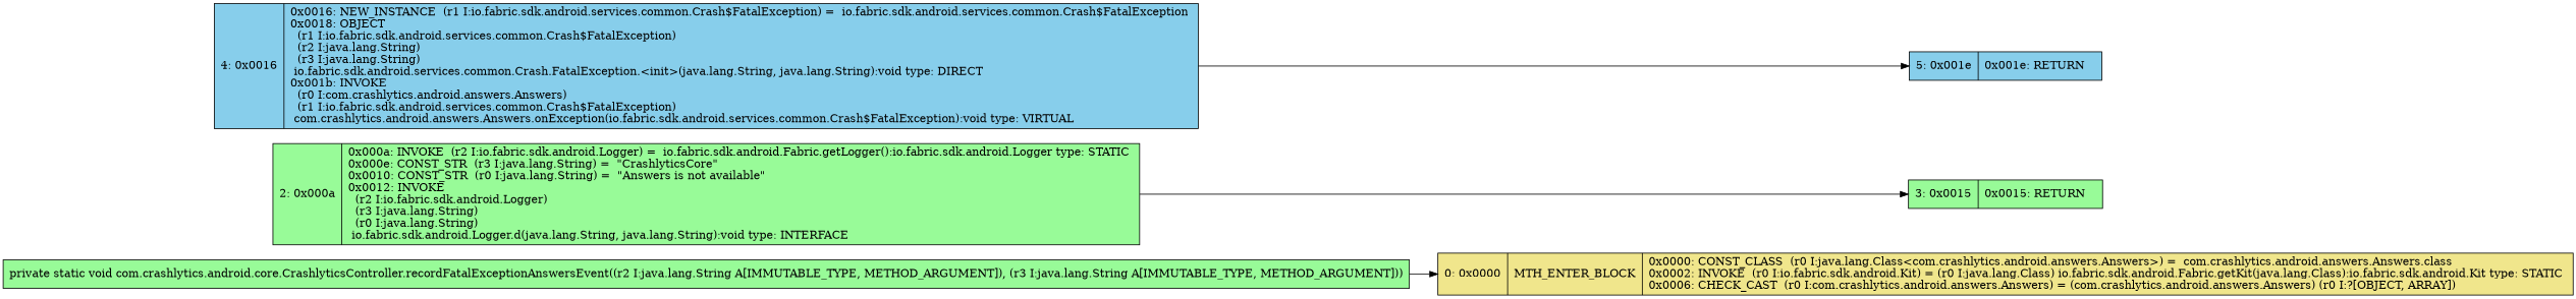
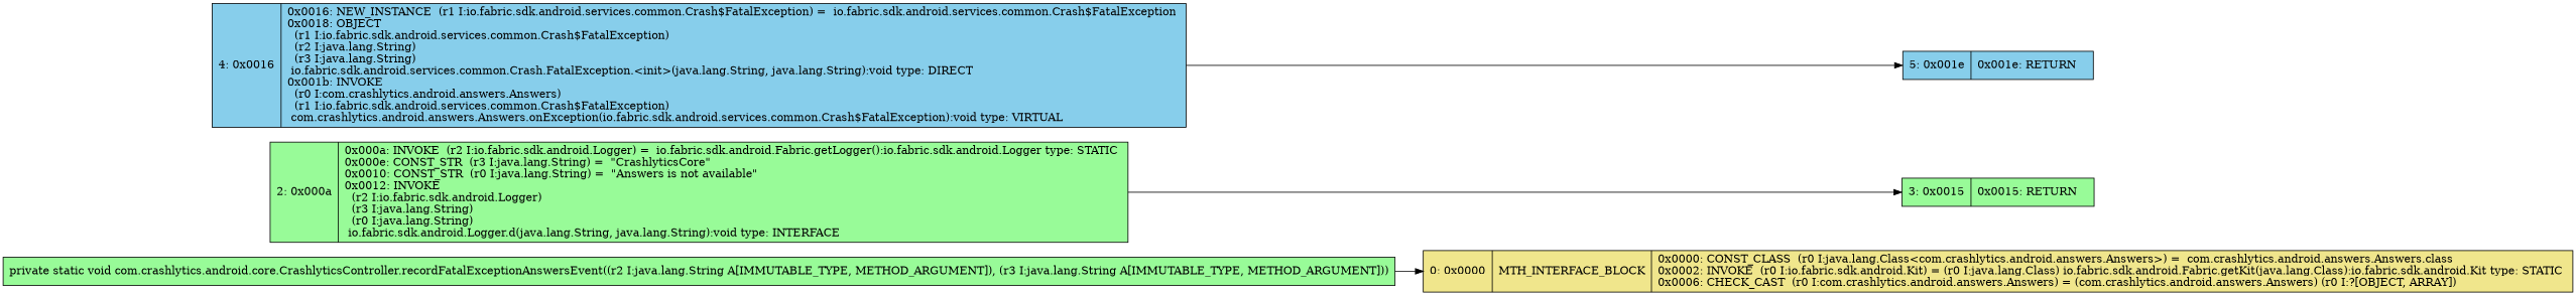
  digraph {
    rankdir=LR
    node [fillcolor=palegreen shape=record style=filled]
-   n1 [fillcolor=khaki label="{0\:\ 0x0000|MTH_ENTER_BLOCK\l|0x0000: CONST_CLASS  (r0 I:java.lang.Class\<com.crashlytics.android.answers.Answers\>) =  com.crashlytics.android.answers.Answers.class \l0x0002: INVOKE  (r0 I:io.fabric.sdk.android.Kit) = (r0 I:java.lang.Class) io.fabric.sdk.android.Fabric.getKit(java.lang.Class):io.fabric.sdk.android.Kit type: STATIC \l0x0006: CHECK_CAST  (r0 I:com.crashlytics.android.answers.Answers) = (com.crashlytics.android.answers.Answers) (r0 I:?[OBJECT, ARRAY]) \l}"]
+   n1 [fillcolor=khaki label="{0\:\ 0x0000|MTH_INTERFACE_BLOCK\l|0x0000: CONST_CLASS  (r0 I:java.lang.Class\<com.crashlytics.android.answers.Answers\>) =  com.crashlytics.android.answers.Answers.class \l0x0002: INVOKE  (r0 I:io.fabric.sdk.android.Kit) = (r0 I:java.lang.Class) io.fabric.sdk.android.Fabric.getKit(java.lang.Class):io.fabric.sdk.android.Kit type: STATIC \l0x0006: CHECK_CAST  (r0 I:com.crashlytics.android.answers.Answers) = (com.crashlytics.android.answers.Answers) (r0 I:?[OBJECT, ARRAY]) \l}"]
    n2 [label="{2\:\ 0x000a|0x000a: INVOKE  (r2 I:io.fabric.sdk.android.Logger) =  io.fabric.sdk.android.Fabric.getLogger():io.fabric.sdk.android.Logger type: STATIC \l0x000e: CONST_STR  (r3 I:java.lang.String) =  \"CrashlyticsCore\" \l0x0010: CONST_STR  (r0 I:java.lang.String) =  \"Answers is not available\" \l0x0012: INVOKE  \l  (r2 I:io.fabric.sdk.android.Logger)\l  (r3 I:java.lang.String)\l  (r0 I:java.lang.String)\l io.fabric.sdk.android.Logger.d(java.lang.String, java.lang.String):void type: INTERFACE \l}"]
    n3 [label="{3\:\ 0x0015|0x0015: RETURN   \l}"]
    n4 [fillcolor=skyblue label="{4\:\ 0x0016|0x0016: NEW_INSTANCE  (r1 I:io.fabric.sdk.android.services.common.Crash$FatalException) =  io.fabric.sdk.android.services.common.Crash$FatalException \l0x0018: OBJECT  \l  (r1 I:io.fabric.sdk.android.services.common.Crash$FatalException)\l  (r2 I:java.lang.String)\l  (r3 I:java.lang.String)\l io.fabric.sdk.android.services.common.Crash.FatalException.\<init\>(java.lang.String, java.lang.String):void type: DIRECT \l0x001b: INVOKE  \l  (r0 I:com.crashlytics.android.answers.Answers)\l  (r1 I:io.fabric.sdk.android.services.common.Crash$FatalException)\l com.crashlytics.android.answers.Answers.onException(io.fabric.sdk.android.services.common.Crash$FatalException):void type: VIRTUAL \l}"]
    n5 [fillcolor=skyblue label="{5\:\ 0x001e|0x001e: RETURN   \l}"]
    n6 [label="{private static void com.crashlytics.android.core.CrashlyticsController.recordFatalExceptionAnswersEvent((r2 I:java.lang.String A[IMMUTABLE_TYPE, METHOD_ARGUMENT]), (r3 I:java.lang.String A[IMMUTABLE_TYPE, METHOD_ARGUMENT])) }"]
    n2 -> n3
    n4 -> n5
    n6 -> n1
  }
